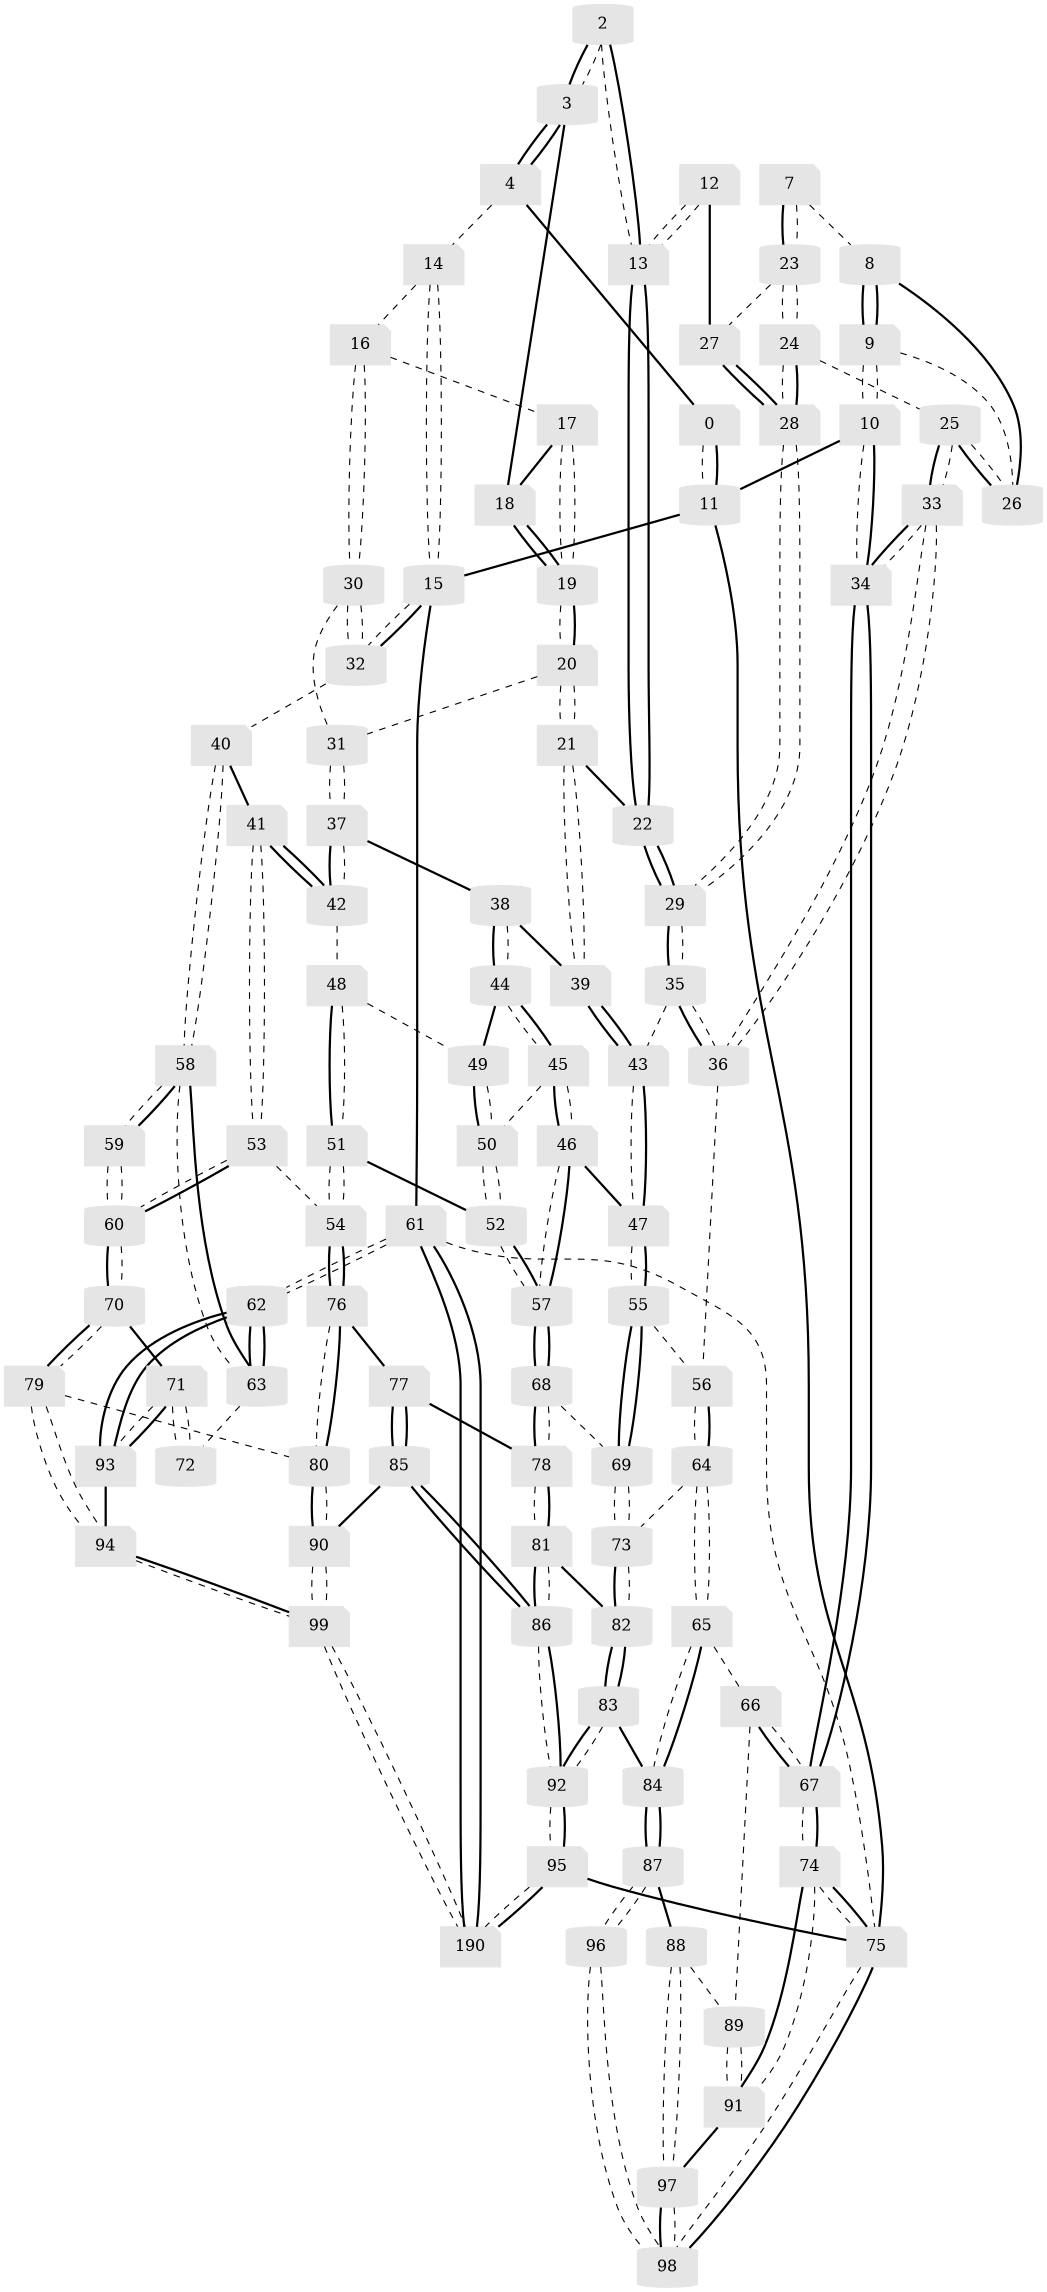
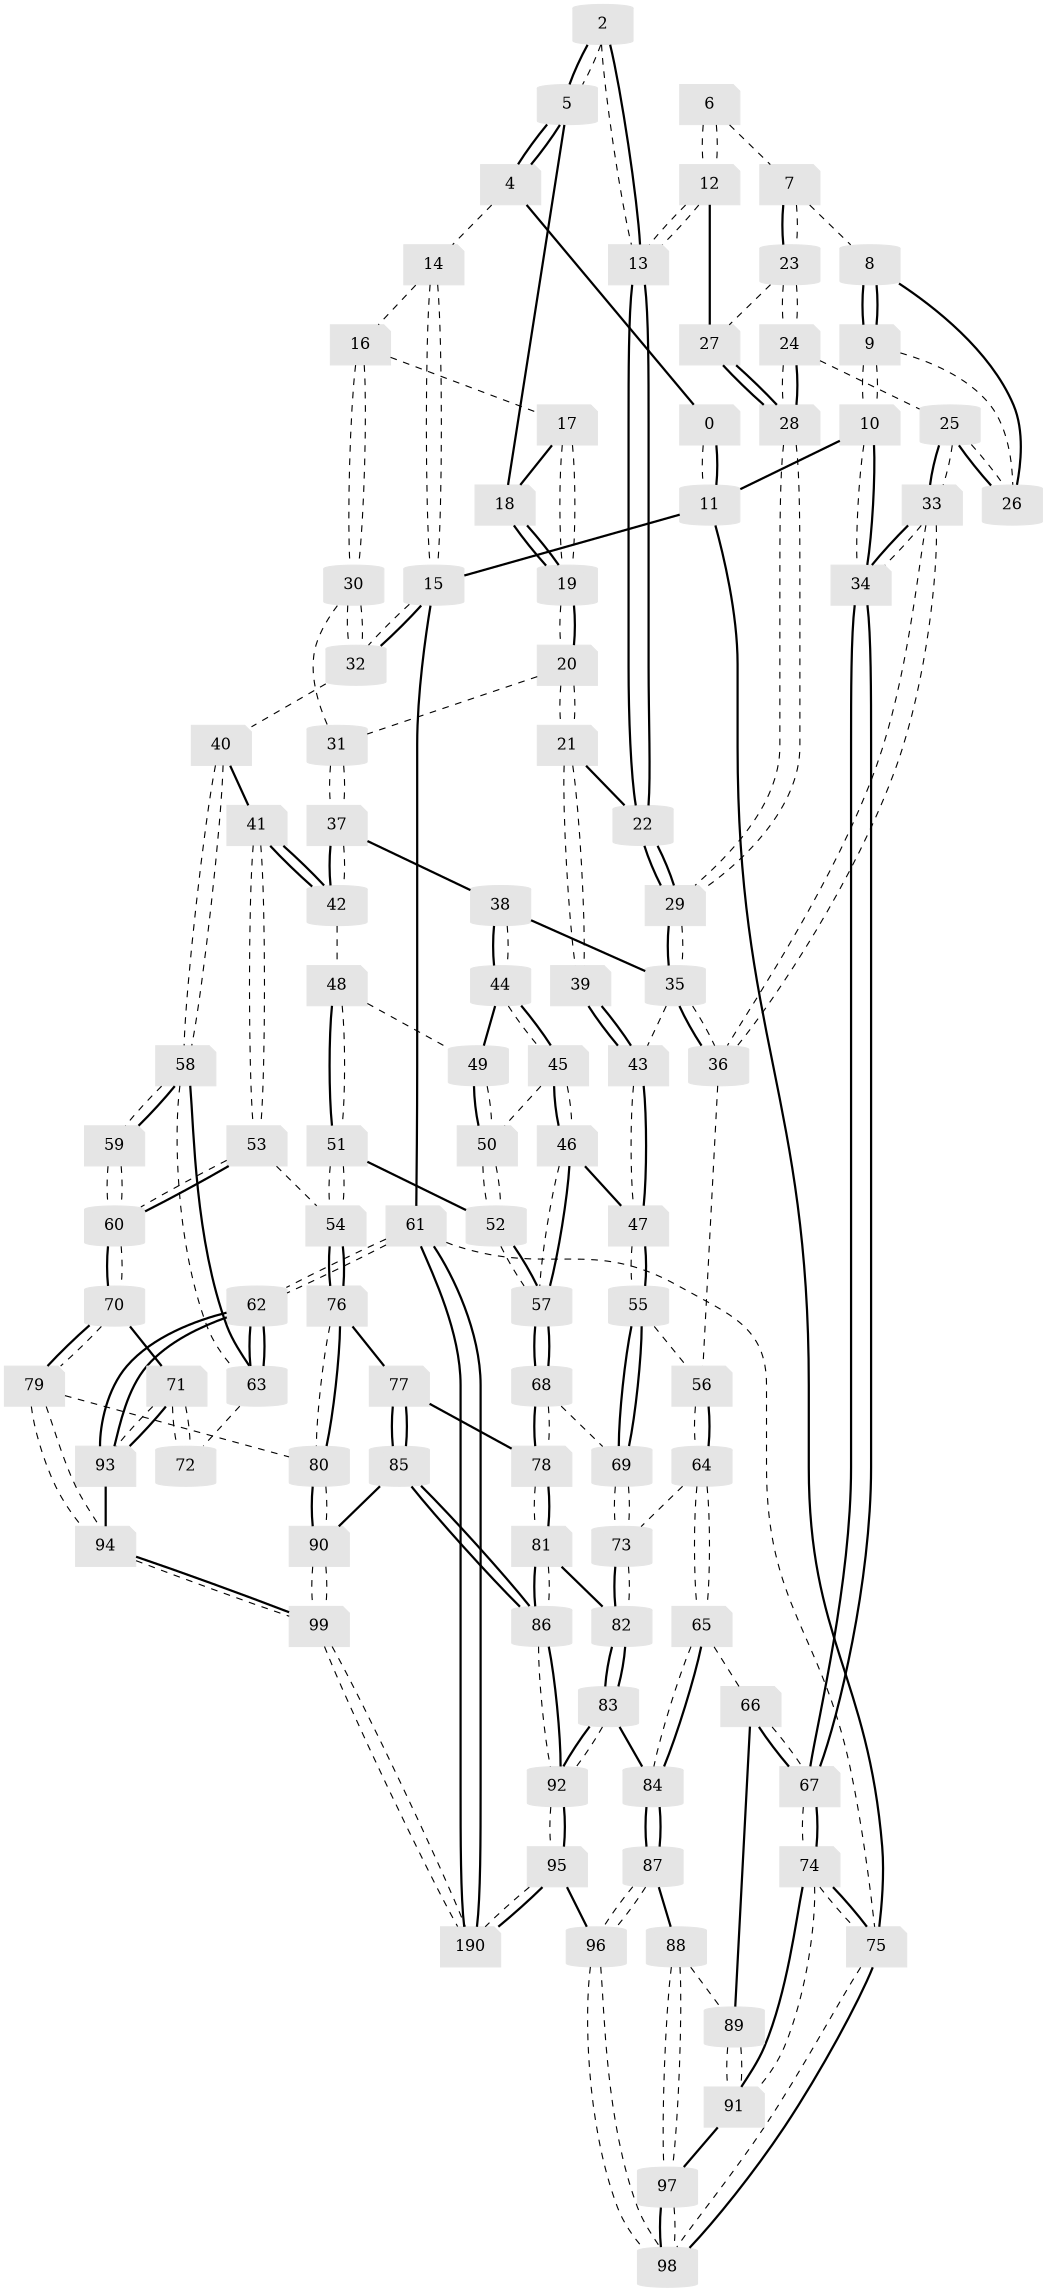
  graph {
    node [color=gray90 shape=note style=filled]
    edge [style=dashed]
    2 [shape=cylinder]
-   3 [shape=cylinder]
+   3 [shape=cylinder label=5]
    13
+   6
    7
    12
    4
    18
    22 [shape=cylinder]
    n10 [label=0]
    14
    19 [shape=cylinder]
    11 [shape=cylinder]
    15 [shape=cylinder]
    16
    75
    8 [shape=cylinder]
    23 [shape=cylinder]
    27
    9
    26 [shape=cylinder]
    24
    10
    34
    67
    32 [shape=cylinder]
    61
    98 [shape=cylinder]
    28
    29
    17
    30 [shape=cylinder]
    40
    62 [shape=cylinder]
    n35 [label=190]
    31 [shape=cylinder]
    20
    21
    39
    37
    43
    35 [shape=cylinder]
    25 [shape=cylinder]
    33
    36 [shape=cylinder]
    38 [shape=cylinder]
    42 [shape=cylinder]
    41
    58
    56
    74
    47
    64 [shape=cylinder]
    44 [shape=cylinder]
    48
    45
    49 [shape=cylinder]
    53
    59
    63 [shape=cylinder]
    54
    60 [shape=cylinder]
    51
    55 [shape=cylinder]
    46
    50
    57 [shape=cylinder]
    52 [shape=cylinder]
    68 [shape=cylinder]
    69 [shape=cylinder]
    76
    70 [shape=cylinder]
    77
    80 [shape=cylinder]
    73 [shape=cylinder]
    65
    78
    72 [shape=cylinder]
    71
    79
    93
    94
    66
    84 [shape=cylinder]
    82 [shape=cylinder]
    89 [shape=cylinder]
    87 [shape=cylinder]
    91
    81
    83 [shape=cylinder]
    97 [shape=cylinder]
    85 [shape=cylinder]
    90
    86 [shape=cylinder]
    99
    92 [shape=cylinder]
    95
    88 [shape=cylinder]
    96 [shape=cylinder]
    2 -- 3 [style=bold]
    2 -- 3
    2 -- 13
    2 -- 13 [style=bold]
    3 -- 4 [style=bold]
    3 -- 4 [style=bold]
    3 -- 18 [style=bold]
    13 -- 22 [style=bold]
    13 -- 22 [style=bold]
+   6 -- 7
+   6 -- 12
+   6 -- 12
    7 -- 8
    7 -- 23 [style=bold]
    7 -- 23
    12 -- 13
    12 -- 13
    12 -- 27 [style=bold]
    4 -- n10 [style=bold]
    4 -- 14
    18 -- 19 [style=bold]
    18 -- 19 [style=bold]
    22 -- 29 [style=bold]
    22 -- 29 [style=bold]
    n10 -- 11
    n10 -- 11 [style=bold]
    14 -- 15
    14 -- 15
    14 -- 16
    19 -- 20
    19 -- 20 [style=bold]
    11 -- 15 [style=bold]
    11 -- 75 [style=bold]
    15 -- 32
    15 -- 32 [style=bold]
    15 -- 61 [style=bold]
    16 -- 17
    16 -- 30
    16 -- 30
    75 -- 98
    75 -- 98 [style=bold]
    8 -- 9 [style=bold]
    8 -- 9 [style=bold]
    8 -- 26 [style=bold]
    23 -- 27
    23 -- 24
    23 -- 24
    27 -- 28 [style=bold]
    27 -- 28 [style=bold]
    9 -- 26
    9 -- 10
    9 -- 10
    24 -- 28
    24 -- 28 [style=bold]
    24 -- 25
    10 -- 11 [style=bold]
    10 -- 34
    10 -- 34 [style=bold]
    34 -- 67 [style=bold]
    34 -- 67 [style=bold]
    67 -- 74
    67 -- 74 [style=bold]
    32 -- 40
    61 -- 75
    61 -- 62
    61 -- 62
    61 -- n35 [style=bold]
    61 -- n35 [style=bold]
    28 -- 29
    28 -- 29
    29 -- 35 [style=bold]
    29 -- 35
    17 -- 18 [style=bold]
    17 -- 19
    17 -- 19
    30 -- 32
    30 -- 32
    30 -- 31
    40 -- 41 [style=bold]
    40 -- 58
    40 -- 58
    62 -- 63 [style=bold]
    62 -- 63 [style=bold]
    62 -- 93 [style=bold]
    62 -- 93 [style=bold]
    31 -- 37
    31 -- 37
    20 -- 31
    20 -- 21
    20 -- 21
    21 -- 22 [style=bold]
    21 -- 39
    21 -- 39
    39 -- 43 [style=bold]
    39 -- 43 [style=bold]
    37 -- 38 [style=bold]
    37 -- 42 [style=bold]
    37 -- 42
    43 -- 47
    43 -- 47 [style=bold]
    35 -- 43
    35 -- 36 [style=bold]
    35 -- 36
    25 -- 26 [style=bold]
    25 -- 26
    25 -- 33 [style=bold]
    25 -- 33
    33 -- 34 [style=bold]
    33 -- 34
    33 -- 36
    33 -- 36
    36 -- 56
-   38 -- 39 [style=bold]
+   38 -- 35 [style=bold]
    38 -- 44 [style=bold]
    38 -- 44
    42 -- 48
    41 -- 42 [style=bold]
    41 -- 42 [style=bold]
    41 -- 53
    41 -- 53
    58 -- 59
    58 -- 59 [style=bold]
    58 -- 63
    58 -- 63 [style=bold]
    56 -- 64
    56 -- 64 [style=bold]
    74 -- 75
    74 -- 75 [style=bold]
    74 -- 91 [style=bold]
    74 -- 91
    47 -- 55
    47 -- 55 [style=bold]
    64 -- 73
    64 -- 65
    64 -- 65
    44 -- 45
    44 -- 45 [style=bold]
    44 -- 49 [style=bold]
    48 -- 49
    48 -- 51 [style=bold]
    48 -- 51
    45 -- 46 [style=bold]
    45 -- 46
    45 -- 50
    49 -- 50 [style=bold]
    49 -- 50
    53 -- 54
    53 -- 60
    53 -- 60 [style=bold]
    59 -- 60
    59 -- 60
    63 -- 72
    54 -- 76 [style=bold]
    54 -- 76 [style=bold]
    60 -- 70 [style=bold]
    60 -- 70
    51 -- 54
    51 -- 54
    51 -- 52 [style=bold]
    55 -- 56
    55 -- 69 [style=bold]
    55 -- 69 [style=bold]
    46 -- 47 [style=bold]
    46 -- 57
    46 -- 57 [style=bold]
    50 -- 52
    50 -- 52
    57 -- 68 [style=bold]
    57 -- 68 [style=bold]
    52 -- 57
    52 -- 57 [style=bold]
    68 -- 69
    68 -- 78 [style=bold]
    68 -- 78
    69 -- 73
    69 -- 73
    76 -- 77 [style=bold]
    76 -- 80
    76 -- 80 [style=bold]
    70 -- 71 [style=bold]
    70 -- 79 [style=bold]
    70 -- 79
    77 -- 78 [style=bold]
    77 -- 85 [style=bold]
    77 -- 85 [style=bold]
    80 -- 90 [style=bold]
    80 -- 90
    73 -- 82 [style=bold]
    73 -- 82
    65 -- 66
    65 -- 84
    65 -- 84 [style=bold]
    78 -- 81
    78 -- 81 [style=bold]
    71 -- 72
    71 -- 72
    71 -- 93
    71 -- 93 [style=bold]
    79 -- 80
    79 -- 94
    79 -- 94
    93 -- 94 [style=bold]
    94 -- 99
    94 -- 99 [style=bold]
    66 -- 67 [style=bold]
    66 -- 67
-   66 -- 89
+   66 -- 89 [style=bold]
    84 -- 87 [style=bold]
    84 -- 87 [style=bold]
    82 -- 83 [style=bold]
    82 -- 83 [style=bold]
    89 -- 91
    89 -- 91
    87 -- 88 [style=bold]
    87 -- 96
    87 -- 96
    91 -- 97 [style=bold]
    81 -- 82 [style=bold]
    81 -- 86 [style=bold]
    81 -- 86
    83 -- 84 [style=bold]
    83 -- 92 [style=bold]
    83 -- 92
    97 -- 98 [style=bold]
    97 -- 98
    85 -- 90 [style=bold]
    85 -- 86 [style=bold]
    85 -- 86 [style=bold]
    90 -- 99
    90 -- 99
    86 -- 92
    86 -- 92 [style=bold]
    99 -- n35
    99 -- n35
    92 -- 95
    92 -- 95 [style=bold]
    95 -- n35
    95 -- n35 [style=bold]
-   95 -- 75 [style=bold]
+   95 -- 96 [style=bold]
    88 -- 89
    88 -- 97
    88 -- 97
    96 -- 98
    96 -- 98
  }
